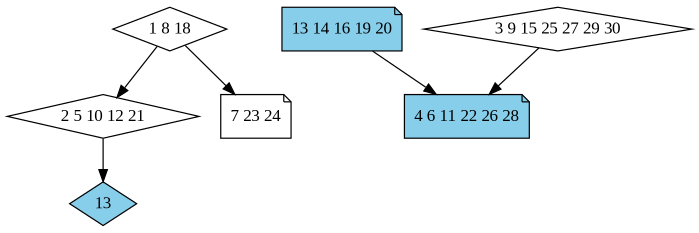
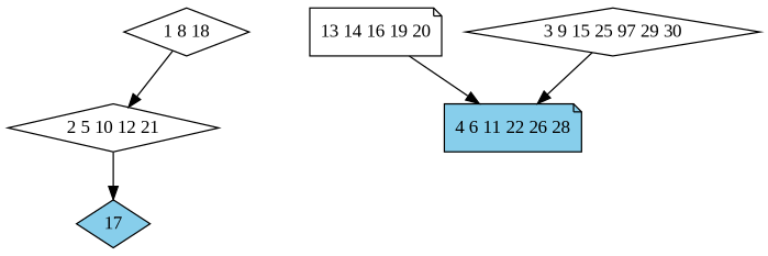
  digraph {
    fontname="Liberation Serif"
    node [fillcolor=white fontname="Liberation Serif" shape=diamond style=filled]
    edge [fontname="Liberation Serif"]
    n1 [label="1 8 18"]
    n2 [label="2 5 10 12 21"]
-   n3 [label="7 23 24" shape=note]
-   n4 [fillcolor=skyblue label="13 14 16 19 20" shape=note]
+   n4 [label="13 14 16 19 20" shape=note]
    n5 [fillcolor=skyblue label="4 6 11 22 26 28" shape=note]
-   n6 [fillcolor=skyblue label=13]
-   n7 [label="3 9 15 25 27 29 30"]
+   n6 [fillcolor=skyblue label=17]
+   n7 [label="3 9 15 25 97 29 30"]
    n1 -> n2
-   n1 -> n3
    n2 -> n6
    n4 -> n5
    n7 -> n5
  }
